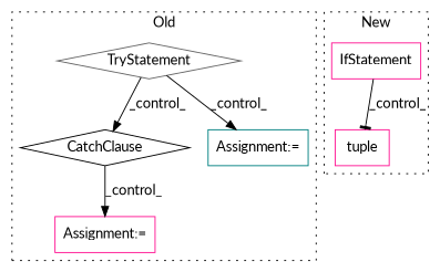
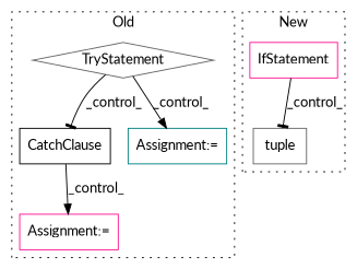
  digraph {
    fontname=Lato
    node [a=7 color=gray40 fontname=Lato l=1 shape=box]
    edge [arrowhead=tee fontname=Lato]
    n1 [a=54 l=4 label=TryStatement s=12768 shape=diamond]
-   n2 [a=12 color=black l="11,2" label=CatchClause s="12854,12886" shape=diamond]
+   n2 [a=12 color=black l="11,2" label=CatchClause s="12854,12886"]
    n3 [color=teal label="Assignment:=" s=12785]
    n4 [color=deeppink label="Assignment:=" s=12901]
-   n5 [a=32 color=deeppink l="6,1" label=tuple s="12739,12768"]
+   n5 [a=32 l="6,1" label=tuple s="12739,12768"]
    n6 [a=25 color=deeppink l="4,2" label=IfStatement s="12679,12696"]
    subgraph cluster_1 {
      label=Old
      style=dotted
      n1
      n2
      n3
      n4
    }
    subgraph cluster_2 {
      label=New
      style=dotted
      n5
      n6
    }
-   n1 -> n2 [arrowhead=normal label=_control_]
+   n1 -> n2 [label=_control_]
    n1 -> n3 [arrowhead=normal label=_control_]
    n2 -> n4 [arrowhead=normal label=_control_]
    n6 -> n5 [label=_control_]
  }
